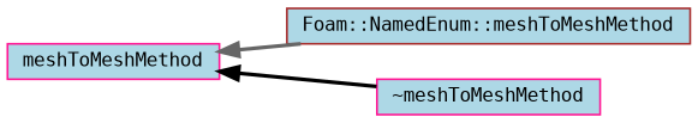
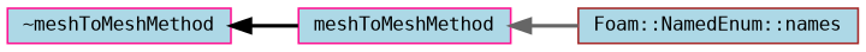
  digraph {
    fontname="DejaVu Sans Mono"
    rankdir=LR
    node [color=deeppink fillcolor=lightblue fontname="DejaVu Sans Mono" fontsize=10 shape=record style=filled]
    edge [dir=back fontname="DejaVu Sans Mono" fontsize=10 labelfontname=Helvetica labelfontsize=10 style=bold]
    n1 [fontcolor=black height=0.2 label=meshToMeshMethod width=0.4]
-   n2 [color=brown height=0.2 label="Foam::NamedEnum::meshToMeshMethod" width=0.4]
+   n2 [color=brown height=0.2 label="Foam::NamedEnum::names" width=0.4]
    n3 [height=0.2 label="~meshToMeshMethod" width=0.4]
    n1 -> n2 [color=gray40]
-   n1 -> n3 [color=black]
+   n3 -> n1 [color=black]
  }
